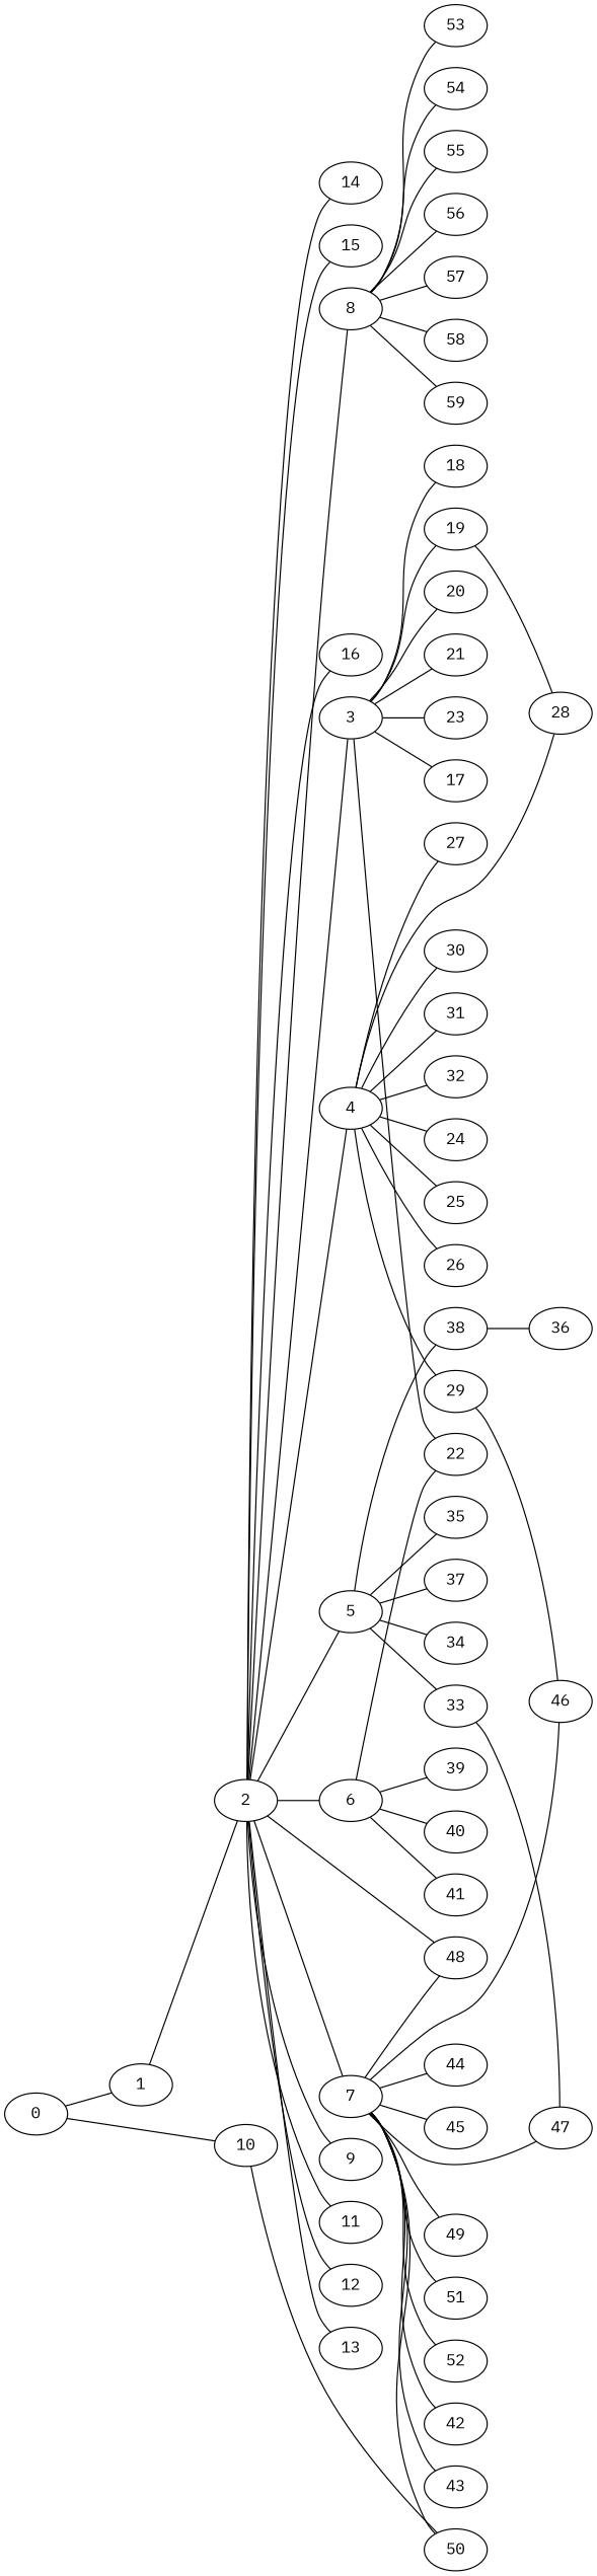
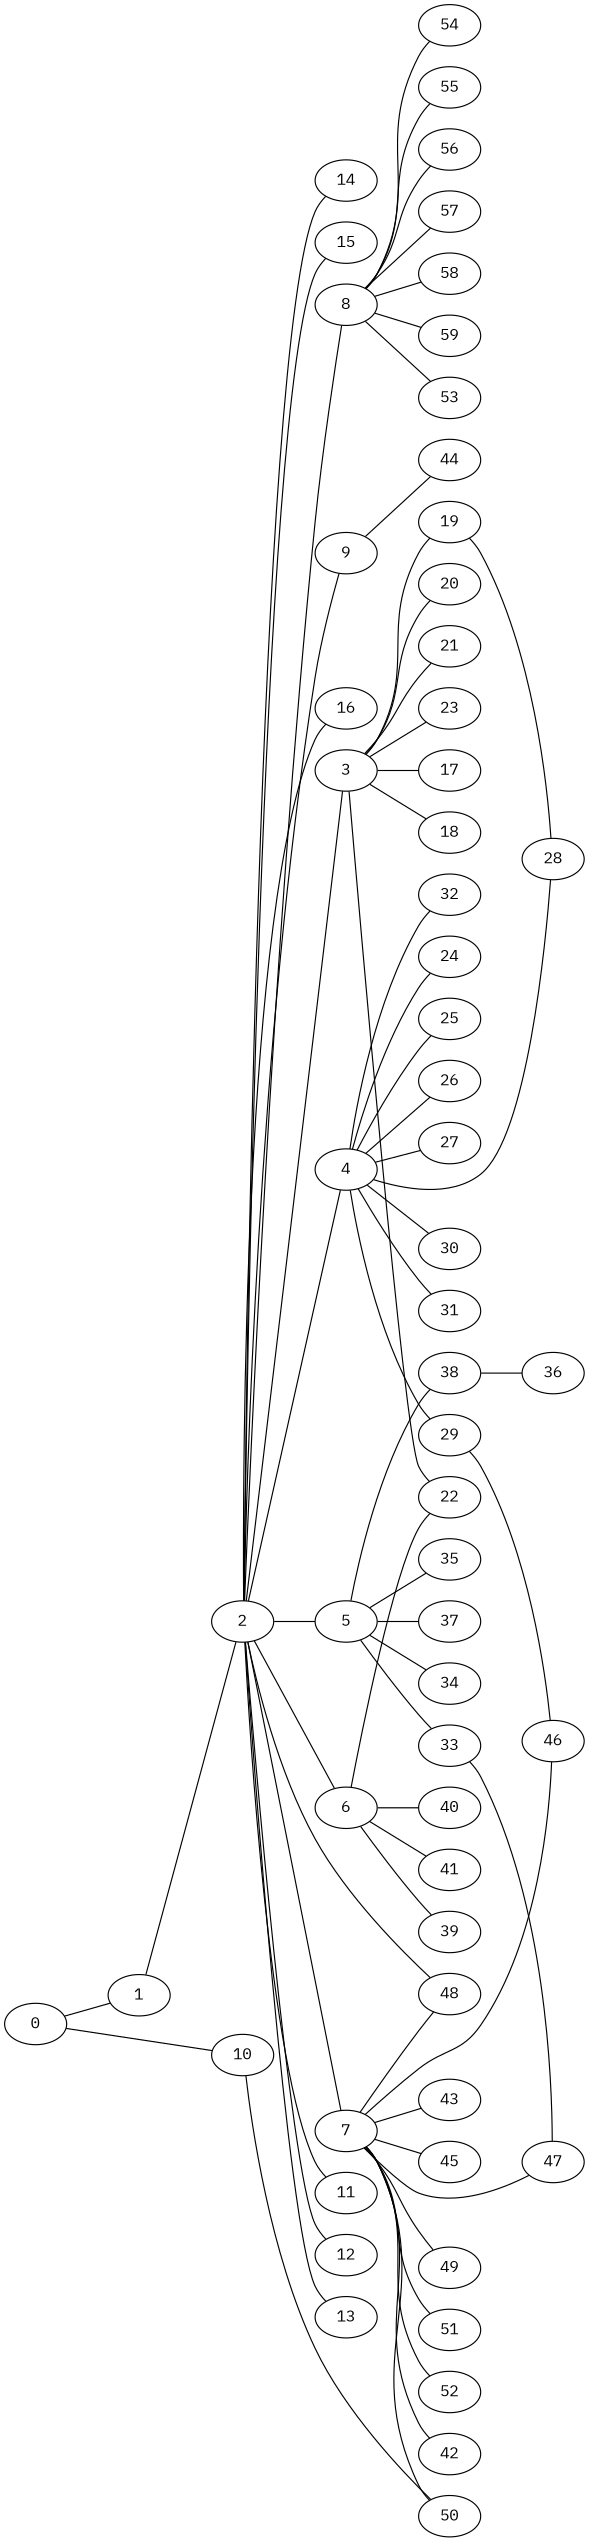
  graph {
    fontname="IBM Plex Mono"
    rankdir=LR
    node [fontname="IBM Plex Mono"]
    edge [fontname="IBM Plex Mono"]
    0
    1
    10
    2
    50
    3
    4
    5
    6
    7
    8
    9
    11
    12
    13
    14
    15
    16
    48
    17
    18
    19
    20
    21
    22
    23
    32
    24
    25
    26
    27
    28
    29
    30
    31
    33
    35
    37
    38
    34
    40
    41
    39
    42
    43
    44
    45
    46
    47
    49
    51
    52
    53
    54
    55
    56
    57
    58
    59
    36
    0 -- 1
    0 -- 10
    1 -- 2
    10 -- 50
    2 -- 3
    2 -- 4
    2 -- 5
    2 -- 6
    2 -- 7
    2 -- 8
    2 -- 9
    2 -- 11
    2 -- 12
    2 -- 13
    2 -- 14
    2 -- 15
    2 -- 16
    2 -- 48
    3 -- 17
    3 -- 18
    3 -- 19
    3 -- 20
    3 -- 21
    3 -- 22
    3 -- 23
    4 -- 32
    4 -- 24
    4 -- 25
    4 -- 26
    4 -- 27
    4 -- 28
    4 -- 29
    4 -- 30
    4 -- 31
    5 -- 33
    5 -- 35
    5 -- 37
    5 -- 38
    5 -- 34
    6 -- 22
    6 -- 40
    6 -- 41
    6 -- 39
    7 -- 50
    7 -- 48
    7 -- 42
    7 -- 43
-   7 -- 44
+   9 -- 44
    7 -- 45
    7 -- 46
    7 -- 47
    7 -- 49
    7 -- 51
    7 -- 52
    8 -- 53
    8 -- 54
    8 -- 55
    8 -- 56
    8 -- 57
    8 -- 58
    8 -- 59
    19 -- 28
    29 -- 46
    33 -- 47
    38 -- 36
  }
